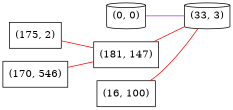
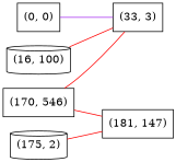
  graph {
    rankdir=LR
    node [shape=cylinder]
    edge [color=red weight=1]
-   "(0, 0)"
-   "(33, 3)"
-   "(175, 2)" [shape=box]
+   "(0, 0)" [shape=box]
+   "(33, 3)" [shape=box]
+   "(175, 2)"
    "(181, 147)" [shape=box]
-   "(16, 100)" [shape=box]
+   "(16, 100)"
    n6 [label="(170, 546)" shape=box]
    "(0, 0)" -- "(33, 3)" [color=purple weight=4]
    "(175, 2)" -- "(181, 147)"
    "(16, 100)" -- "(33, 3)"
-   "(181, 147)" -- "(33, 3)"
+   n6 -- "(33, 3)"
    n6 -- "(181, 147)"
  }
